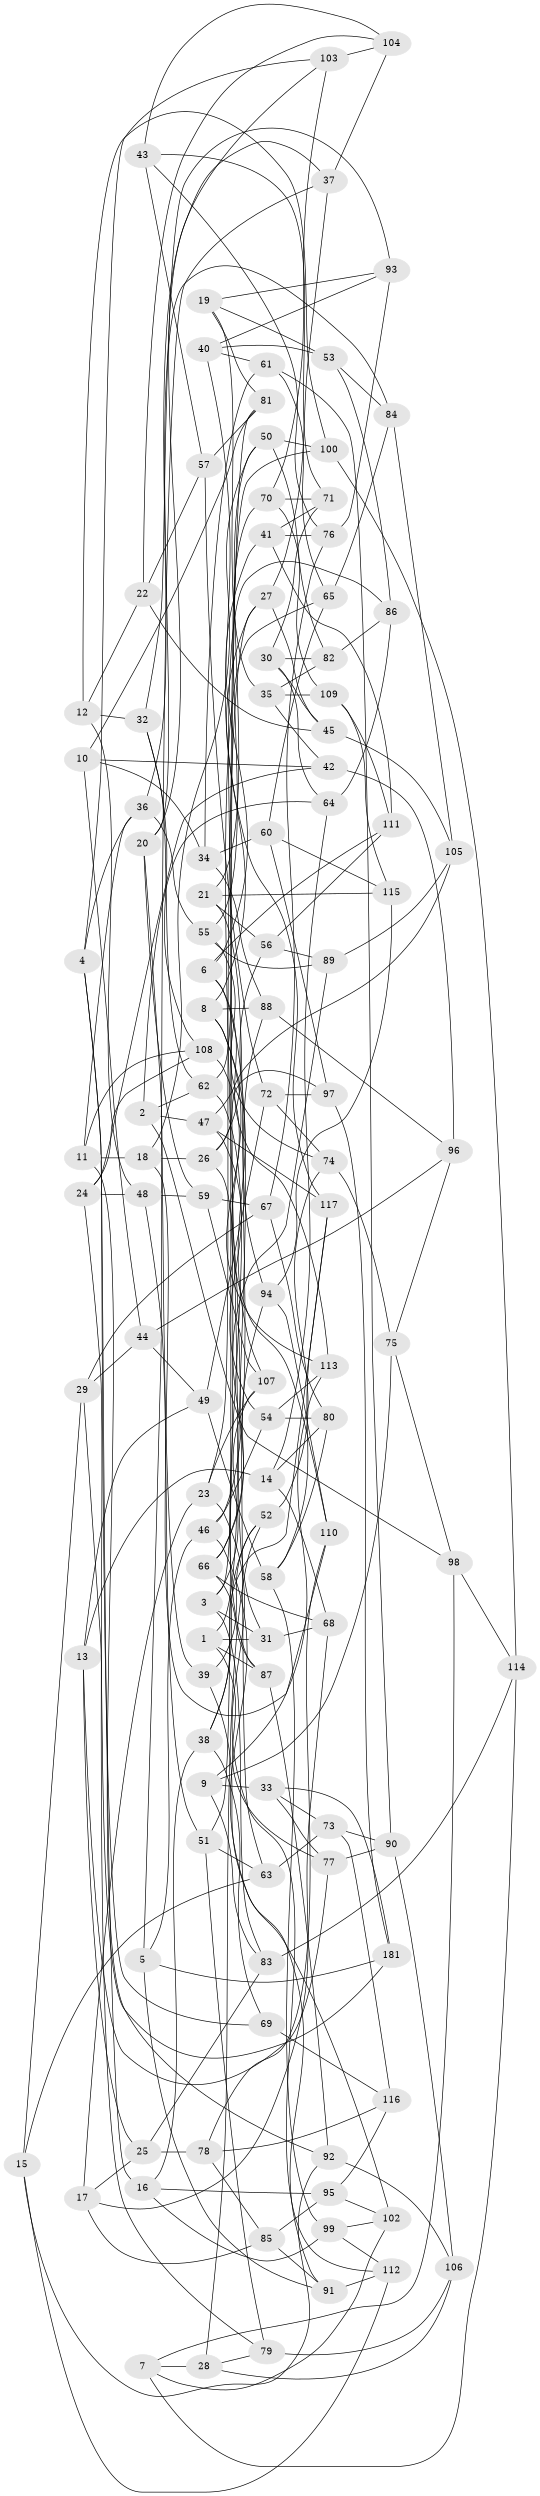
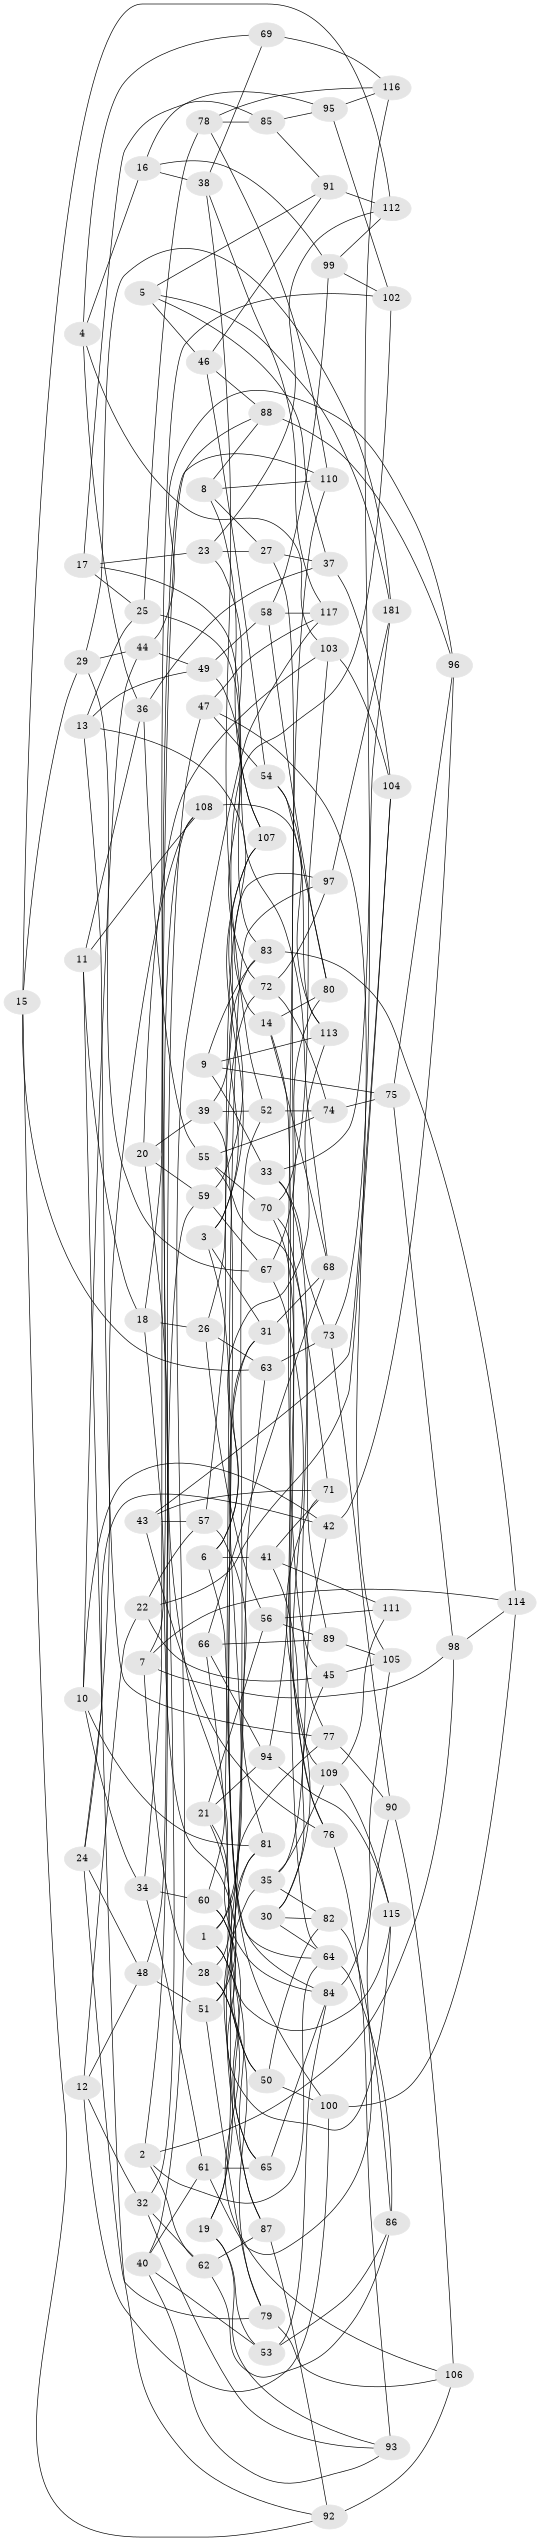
  graph {
    rankdir=LR
    node [color=gray90 style=filled]
    1
    31
    65
    77
    87
    68
    84
    90
    92
    2
    47
    62
    64
    98
    117
    105
    54
    86
    114
    3
    83
    100
    107
    4
    16
    36
    69
    103
    38
    95
    99
    37
    55
    116
    104
    5
    46
    91
    n39 [label=181]
    88
    112
    6
    41
    111
    113
    71
    76
    7
    28
    102
    79
    52
    106
    8
    27
    110
    45
    96
    9
    33
    75
    73
    10
    34
    42
    44
    81
    60
    61
    49
    11
    18
    108
    26
    50
    12
    22
    32
    48
    57
    93
    59
    51
    13
    14
    25
    80
    78
    58
    72
    15
    29
    63
    67
    17
    23
    85
    56
    97
    82
    19
    35
    53
    109
    20
    39
    21
    94
    115
    89
    24
    74
    30
    70
    40
    43
    66
    1 -- 31
    1 -- 65
    1 -- 77
    1 -- 87
    31 -- 68
    65 -- 84
    77 -- 90
    87 -- 92
    84 -- 105
    90 -- 106
    92 -- 106
    2 -- 47
    2 -- 62
    2 -- 64
    2 -- 98
    47 -- 117
    47 -- 105
    47 -- 54
    62 -- 87
    62 -- 86
    64 -- 86
    98 -- 114
    54 -- 113
    54 -- 80
    3 -- 31
    3 -- 83
    3 -- 100
    3 -- 107
    83 -- 114
    100 -- 114
    4 -- 16
    4 -- 36
    4 -- 69
    4 -- 103
    16 -- 38
    16 -- 95
    16 -- 99
    36 -- 37
    36 -- 55
    69 -- 116
    103 -- 104
    38 -- 117
    38 -- 69
    38 -- 52
    95 -- 116
    95 -- 102
    99 -- 112
    99 -- 102
    37 -- 104
    55 -- 89
    55 -- 74
    55 -- 70
    5 -- 37
    5 -- 46
    5 -- 91
    5 -- n39
    46 -- 54
    46 -- 91
    46 -- 88
    91 -- 112
    88 -- 96
    6 -- 31
    6 -- 41
-   6 -- 111
+   6 -- 64
    6 -- 113
    41 -- 111
    41 -- 71
    41 -- 76
    76 -- 93
    7 -- 98
    7 -- 114
    7 -- 28
    7 -- 102
    28 -- 79
    28 -- 52
    28 -- 106
    79 -- 106
    52 -- 74
    8 -- 107
    8 -- 88
    8 -- 27
    8 -- 110
    27 -- 37
    27 -- 45
    45 -- 105
    9 -- 83
    9 -- 113
    9 -- 33
    9 -- 75
    33 -- 77
    33 -- n39
    33 -- 73
    75 -- 98
    75 -- 96
    73 -- 90
    73 -- 116
    10 -- 34
    10 -- 42
    10 -- 44
    10 -- 81
    34 -- 88
    34 -- 60
    34 -- 61
    42 -- 96
    44 -- 96
    44 -- 49
    60 -- 65
    60 -- 97
    60 -- 115
    61 -- 65
    61 -- 90
    49 -- 58
    49 -- 72
    11 -- 92
    11 -- 36
    11 -- 18
    11 -- 108
    18 -- 110
    18 -- 26
    18 -- 50
    108 -- 113
    26 -- 63
    26 -- 56
    26 -- 97
    50 -- 100
    50 -- 82
    12 -- 100
    12 -- 22
    12 -- 32
    12 -- 48
    22 -- 104
    22 -- 45
    22 -- 57
    32 -- 62
    32 -- 108
    32 -- 93
    48 -- 59
    48 -- 51
    57 -- 81
    57 -- 72
    59 -- 107
    59 -- 67
    51 -- 79
    51 -- 81
    51 -- 63
    13 -- 77
    13 -- 49
    13 -- 14
    13 -- 25
    14 -- 68
    14 -- 64
    14 -- 80
    25 -- 83
    25 -- 78
    78 -- 116
    78 -- 110
    78 -- 85
    58 -- 117
    58 -- 99
    58 -- 80
    72 -- 97
    72 -- 74
    15 -- 92
    15 -- 112
    15 -- 29
    15 -- 63
    29 -- n39
    29 -- 44
    29 -- 67
    63 -- 73
    67 -- 76
    67 -- 80
    17 -- 68
    17 -- 25
    17 -- 23
    17 -- 85
    23 -- 107
    23 -- 112
    23 -- 27
    85 -- 95
    85 -- 91
    56 -- 111
    56 -- 89
    97 -- n39
    82 -- 86
    19 -- 81
    19 -- 93
    19 -- 35
    19 -- 53
    35 -- 42
    35 -- 82
    35 -- 109
    53 -- 84
    53 -- 86
    109 -- 111
    109 -- 115
    20 -- 84
    20 -- 103
    20 -- 59
    20 -- 39
+   39 -- 84
    39 -- 102
    39 -- 52
    21 -- 50
    21 -- 56
    21 -- 94
    21 -- 115
    94 -- 110
    94 -- 115
    89 -- 105
    24 -- 79
    24 -- 42
    24 -- 108
    24 -- 48
    74 -- 75
    30 -- 64
    30 -- 71
    30 -- 45
    30 -- 82
    70 -- 103
    70 -- 71
    70 -- 109
    40 -- 117
    40 -- 61
    40 -- 93
    40 -- 53
    43 -- 104
    43 -- 71
    43 -- 76
    43 -- 57
    66 -- 87
    66 -- 68
    66 -- 94
    66 -- 89
  }
